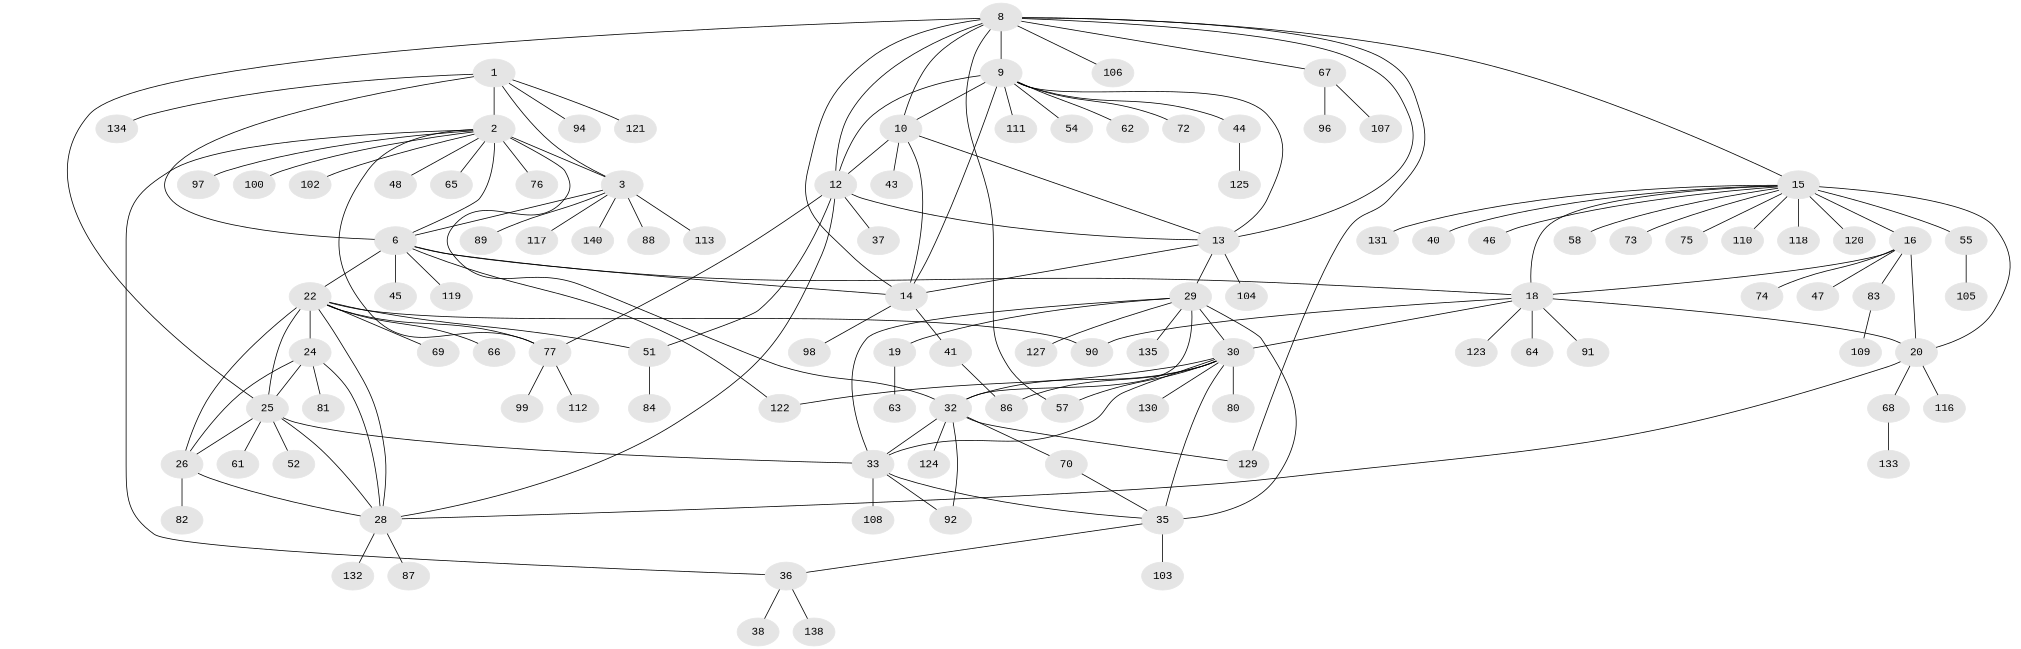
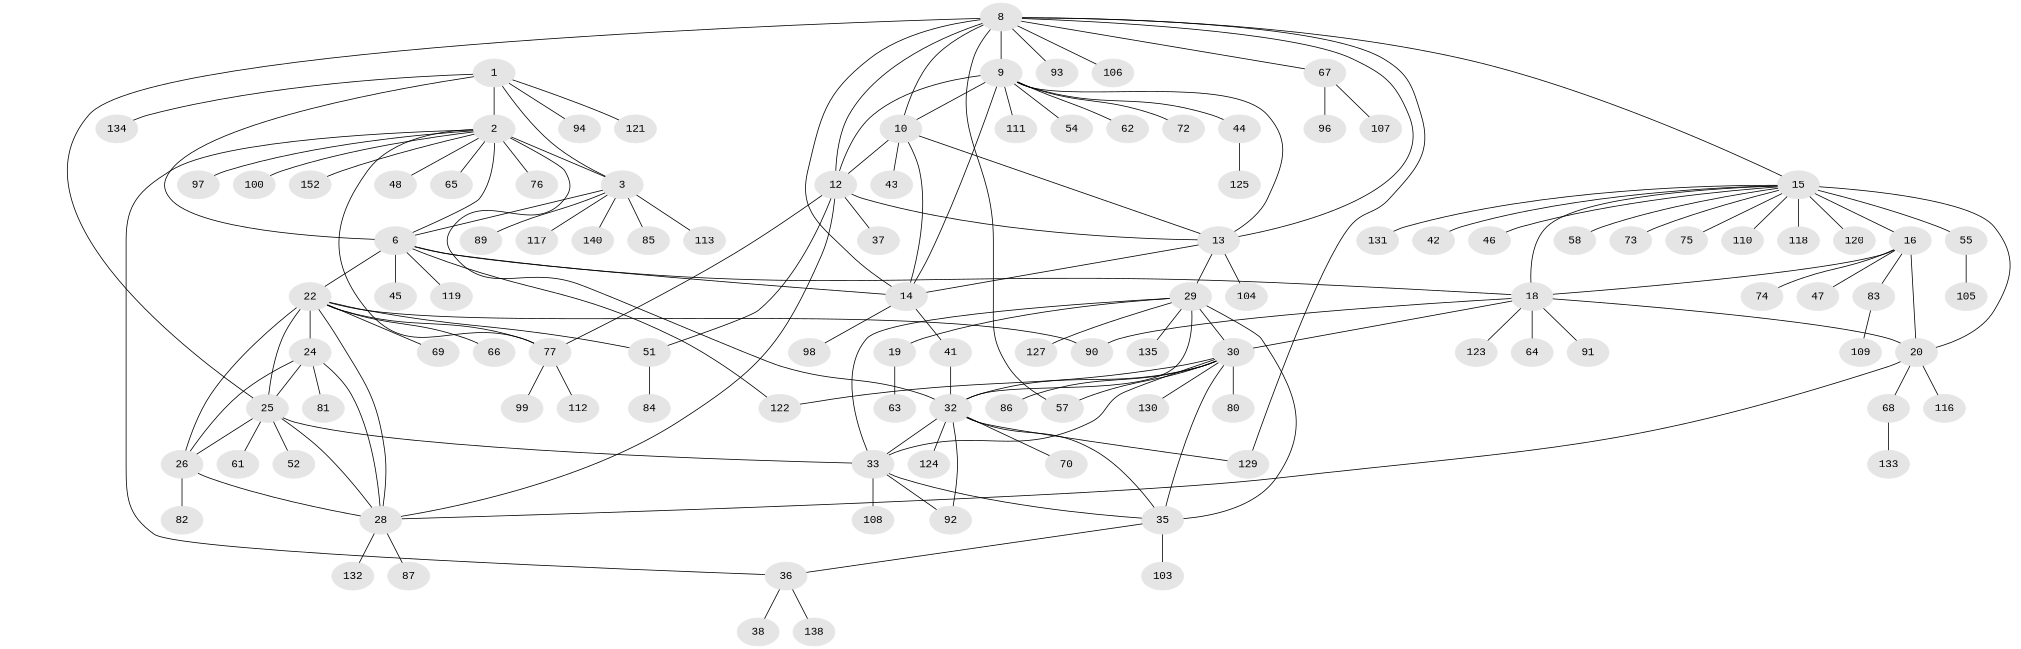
  graph {
    fontname="Liberation Mono"
    node [color=gray90 fontname="Liberation Mono" style=filled]
    edge [fontname="Liberation Mono"]
    1 [super="+5"]
    2 [super="+7"]
    3 [super="+4"]
    6 [super="+60"]
    94
    121
    134
    32
    36 [super="+139"]
    48
    65
    76
    77 [super="+95"]
    97
    100
-   102
-   85 [label=88]
+   102 [label=152]
+   85
    89 [super="+126"]
    113
    117
    140
    14 [super="+53"]
    18 [super="+55"]
    22 [super="+23"]
    45
    119
    122
    129
    33 [super="+59"]
    35 [super="+79"]
    70
    92
    124
    38
    138
    99
    112
    41
    98
    20 [super="+21"]
    30 [super="+34"]
    64
    90
    91
    123
    25 [super="+27"]
    28 [super="+88"]
    51
    24 [super="+56"]
    26 [super="+40"]
    66
    69
    8 [super="+11"]
    9 [super="+39"]
    10 [super="+128"]
    12 [super="+101"]
    13 [super="+71"]
    15 [super="+19"]
    57
    67 [super="+78"]
+   93
    106
    44
    54
    62
    72
    111
    43
    37
    29 [super="+31"]
    104 [super="+137"]
    16 [super="+17"]
-   42 [super="+114" label=40]
+   42 [super="+114"]
    46
    n75 [label=55]
    58
    73
    75 [super="+115"]
    110
    118
    120
    131
    52
    61
    96
    107
    125
    87
    132
    84
    n91 [label=19]
    127
    135
    86
    47
    74
    83
    116
    68
    105
    109
    80
    130
    81
    82
    108
    103
    63 [super="+136"]
    133
    1 -- 2 [weight=4]
    1 -- 3 [weight=4]
    1 -- 6 [weight=2]
    1 -- 94
    1 -- 121
    1 -- 134
    2 -- 3 [weight=4]
    2 -- 6 [weight=2]
    2 -- 32
    2 -- 36
    2 -- 48
    2 -- 65
    2 -- 76
    2 -- 77
    2 -- 97
    2 -- 100
    2 -- 102
    3 -- 6 [weight=2]
    3 -- 85
    3 -- 89
    3 -- 113
    3 -- 117
    3 -- 140
    6 -- 14
    6 -- 18
    6 -- 22
    6 -- 45
    6 -- 119
    6 -- 122
    32 -- 129
    32 -- 33
-   70 -- 35
+   32 -- 35
    32 -- 70
    32 -- 92
    32 -- 124
    36 -- 38
    36 -- 138
    77 -- 99
    77 -- 112
    14 -- 41
    14 -- 98
    18 -- 20 [weight=2]
    18 -- 30
    18 -- 64
    18 -- 90
    18 -- 91
    18 -- 123
    22 -- 77
    22 -- 90
    22 -- 25 [weight=4]
    22 -- 28 [weight=2]
    22 -- 51
    22 -- 24 [weight=2]
    22 -- 26 [weight=2]
    22 -- 66
    22 -- 69
    33 -- 35
    33 -- 92
    33 -- 108
    35 -- 36
    35 -- 103
-   41 -- 86
+   41 -- 32
    20 -- 28
    20 -- 116
    20 -- 68
    30 -- 32 [weight=2]
    30 -- 122
    30 -- 33 [weight=2]
    30 -- 35 [weight=2]
    30 -- 57
    30 -- 86
    30 -- 80
    30 -- 130
    25 -- 33 [weight=2]
    25 -- 28 [weight=2]
    25 -- 26 [weight=2]
    25 -- 52
    25 -- 61
    28 -- 87
    28 -- 132
    51 -- 84
    24 -- 25 [weight=2]
    24 -- 28
    24 -- 26
    24 -- 81
    26 -- 28
    26 -- 82
    8 -- 14 [weight=2]
    8 -- 129
    8 -- 25
    8 -- 9 [weight=2]
    8 -- 10 [weight=2]
    8 -- 12 [weight=2]
    8 -- 13 [weight=2]
    8 -- 15
    8 -- 57
    8 -- 67
+   8 -- 93
    8 -- 106
    9 -- 14
    9 -- 10
    9 -- 12
    9 -- 13
    9 -- 44
    9 -- 54
    9 -- 62
    9 -- 72
    9 -- 111
    10 -- 14
    10 -- 12
    10 -- 13
    10 -- 43
    12 -- 77
    12 -- 28
    12 -- 51
    12 -- 13
    12 -- 37
    13 -- 14
    13 -- 29
    13 -- 104
    15 -- 18 [weight=2]
    15 -- 20 [weight=4]
    15 -- 16 [weight=4]
    15 -- 42
    15 -- 46
    15 -- n75
    15 -- 58
    15 -- 73
    15 -- 75
    15 -- 110
    15 -- 118
    15 -- 120
    15 -- 131
    67 -- 96
    67 -- 107
    44 -- 125
    29 -- 32 [weight=2]
    29 -- 33 [weight=2]
    29 -- 35 [weight=2]
    29 -- 30 [weight=4]
    29 -- n91
    29 -- 127
    29 -- 135
    16 -- 18 [weight=2]
    16 -- 20 [weight=4]
    16 -- 47
    16 -- 74
    16 -- 83
    n75 -- 105
    n91 -- 63
    83 -- 109
    68 -- 133
  }
